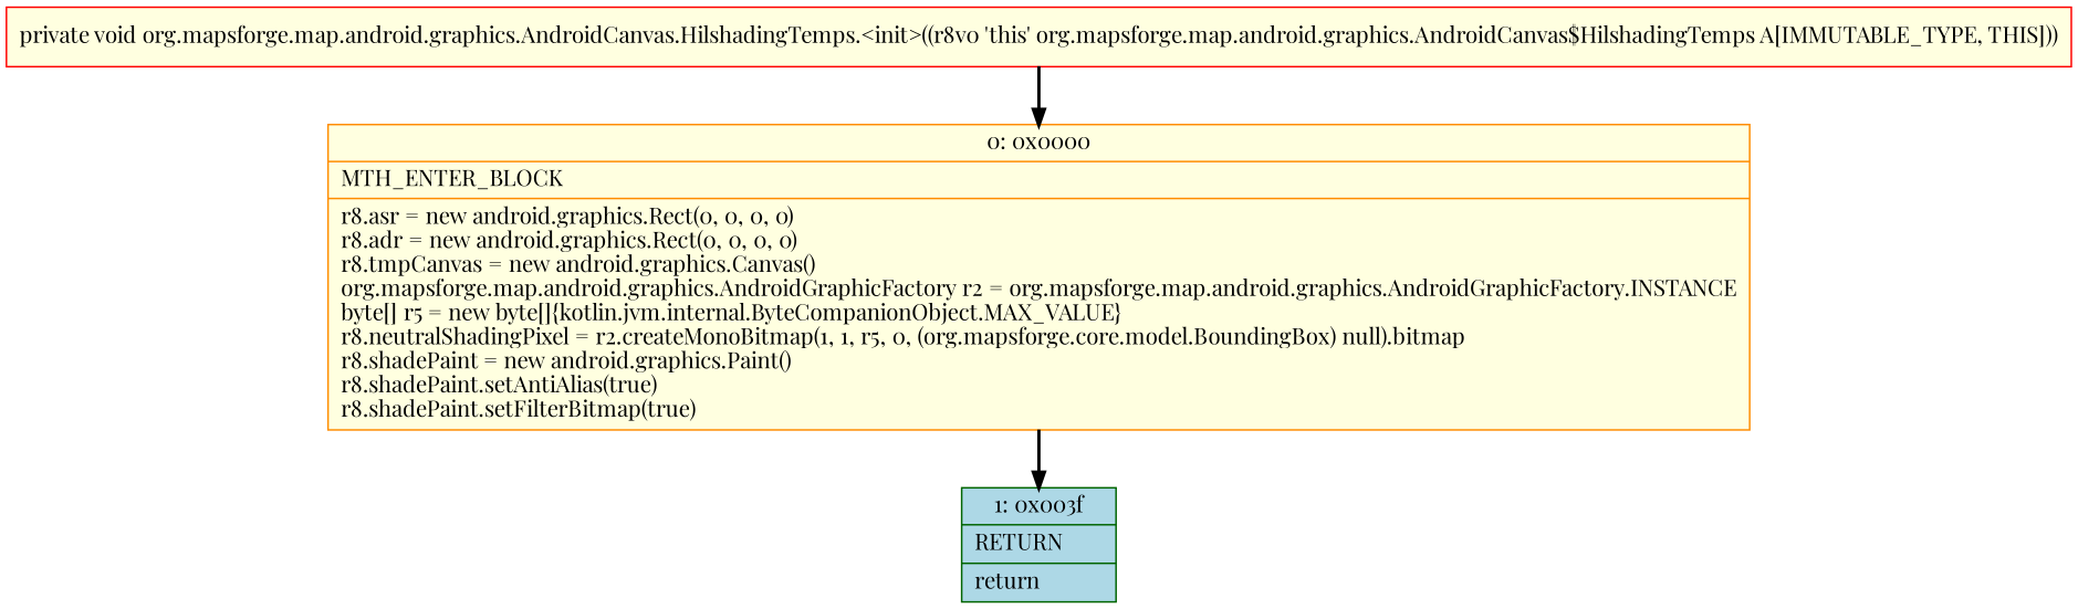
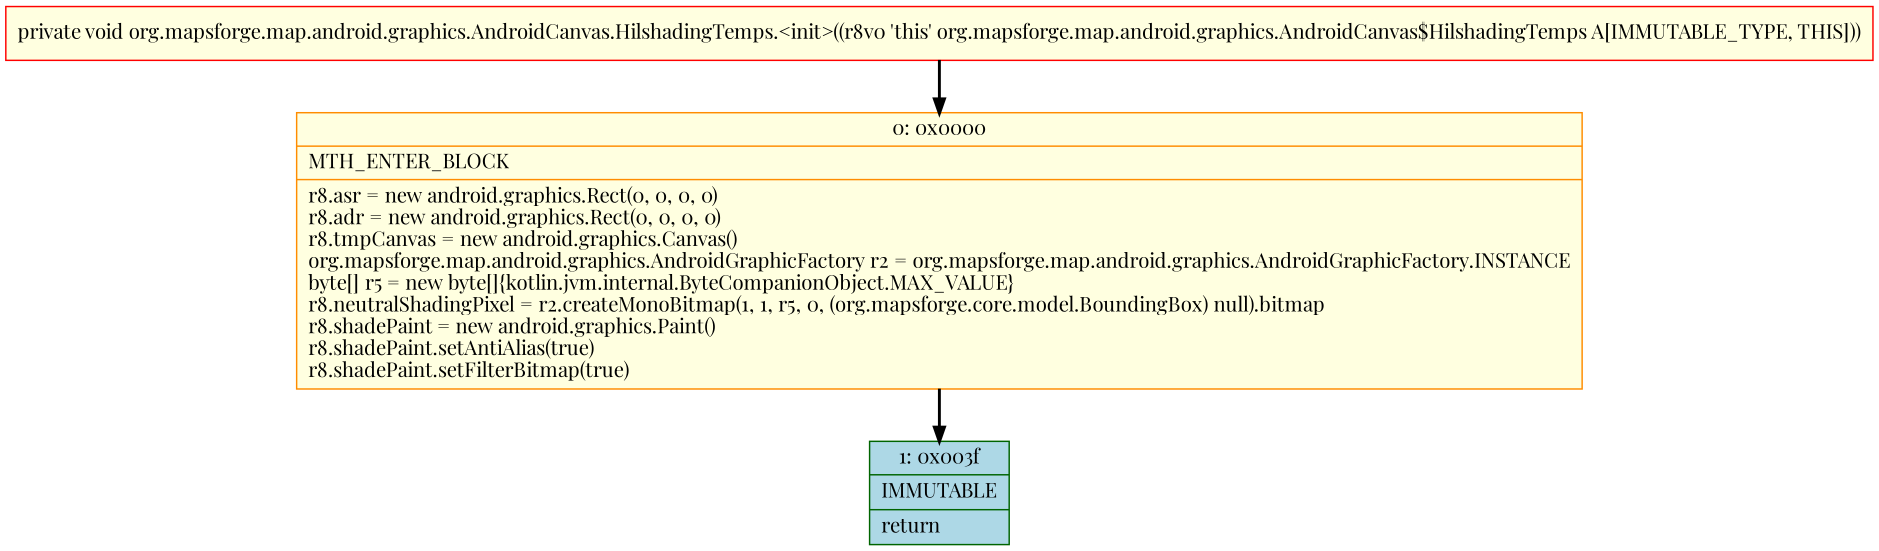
  digraph {
    fontname="Playfair Display"
    node [shape=record style=filled fillcolor=lightyellow fontname="Playfair Display"]
    edge [style=bold fontname="Playfair Display"]
    n1 [label="{0\:\ 0x0000|MTH_ENTER_BLOCK\l|r8.asr = new android.graphics.Rect(0, 0, 0, 0)\lr8.adr = new android.graphics.Rect(0, 0, 0, 0)\lr8.tmpCanvas = new android.graphics.Canvas()\lorg.mapsforge.map.android.graphics.AndroidGraphicFactory r2 = org.mapsforge.map.android.graphics.AndroidGraphicFactory.INSTANCE\lbyte[] r5 = new byte[]\{kotlin.jvm.internal.ByteCompanionObject.MAX_VALUE\}\lr8.neutralShadingPixel = r2.createMonoBitmap(1, 1, r5, 0, (org.mapsforge.core.model.BoundingBox) null).bitmap\lr8.shadePaint = new android.graphics.Paint()\lr8.shadePaint.setAntiAlias(true)\lr8.shadePaint.setFilterBitmap(true)\l}" color=darkorange]
-   n2 [label="{1\:\ 0x003f|RETURN\l|return\l}" fillcolor=lightblue color=darkgreen]
+   n2 [label="{1\:\ 0x003f|IMMUTABLE\l|return\l}" fillcolor=lightblue color=darkgreen]
    n3 [label="{private void org.mapsforge.map.android.graphics.AndroidCanvas.HilshadingTemps.\<init\>((r8v0 'this' org.mapsforge.map.android.graphics.AndroidCanvas$HilshadingTemps A[IMMUTABLE_TYPE, THIS])) }" color=red]
    n1 -> n2
    n3 -> n1
  }
